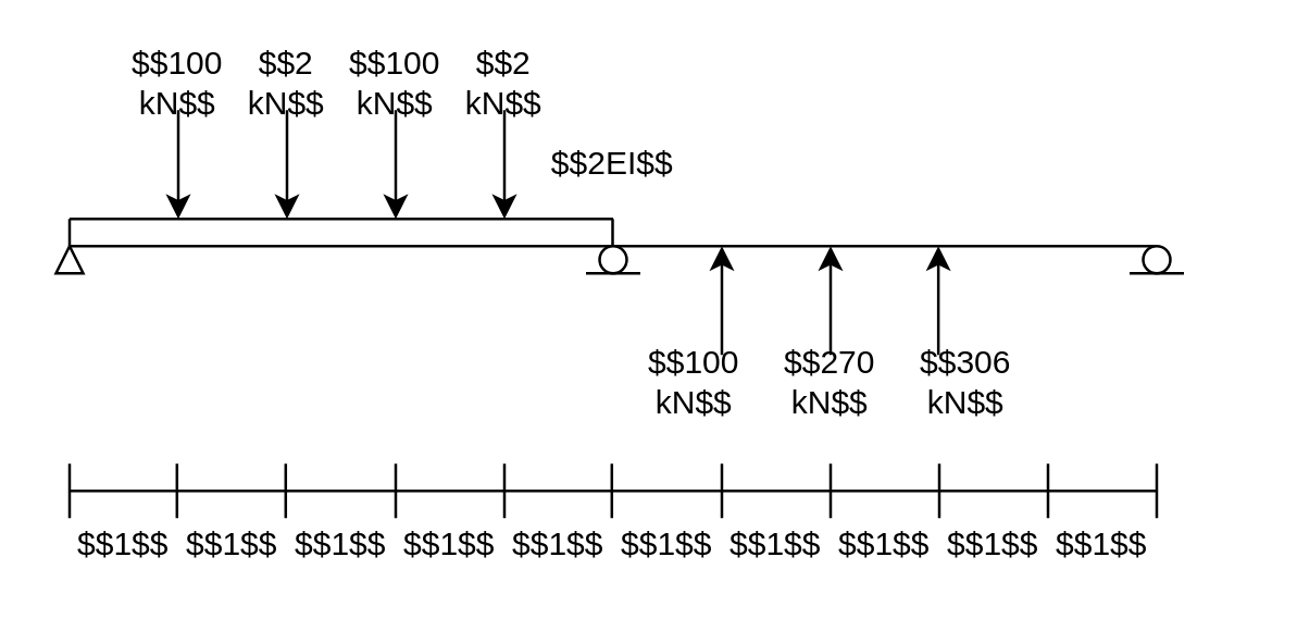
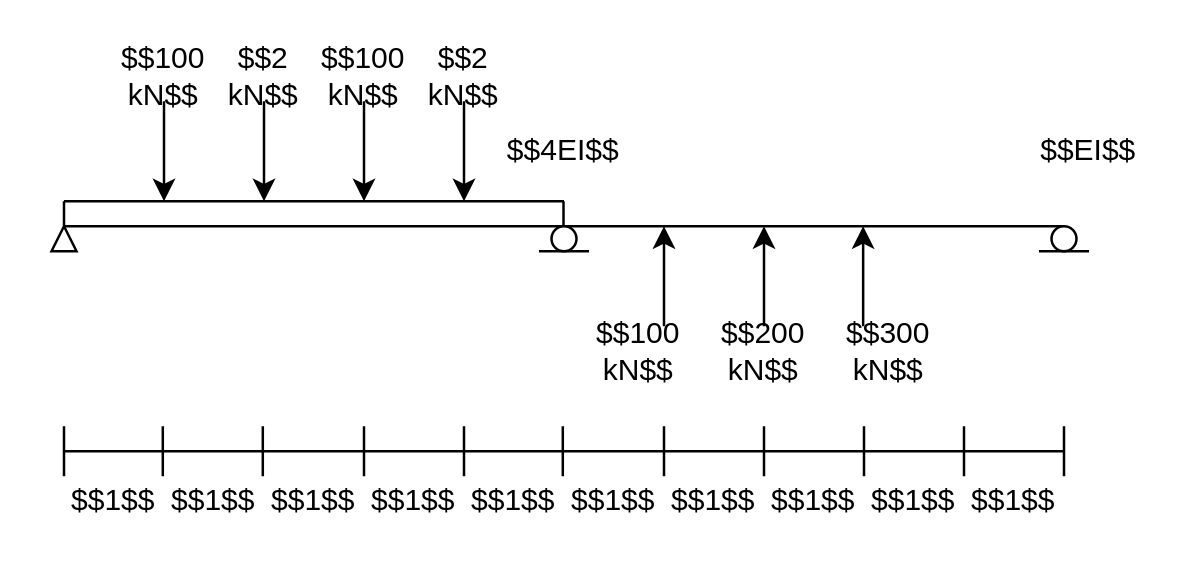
  <mxCell id="0" />
  <mxCell id="1" parent="0" />
  <mxCell id="2" value="" style="endArrow=none;html=1;" parent="1" edge="1"><mxGeometry width="50" height="50" relative="1" as="geometry"><mxPoint x="25" y="90" as="sourcePoint" /><mxPoint x="425" y="90" as="targetPoint" /></mxGeometry></mxCell>
+ <mxCell id="3" value="$$EI$$" style="text;html=1;strokeColor=none;fillColor=none;align=center;verticalAlign=middle;whiteSpace=wrap;rounded=0;" parent="1" vertex="1"><mxGeometry x="415" y="50" width="40" height="20" as="geometry" /></mxCell>
  <mxCell id="4" value="" style="group" parent="1" vertex="1" connectable="0"><mxGeometry x="25" y="170" width="400" height="40" as="geometry" /></mxCell>
  <mxCell id="5" value="" style="endArrow=none;html=1;" parent="4" edge="1"><mxGeometry width="50" height="50" relative="1" as="geometry"><mxPoint y="10" as="sourcePoint" /><mxPoint x="400" y="10" as="targetPoint" /></mxGeometry></mxCell>
  <mxCell id="6" value="" style="endArrow=none;html=1;" parent="4" edge="1"><mxGeometry width="50" height="50" relative="1" as="geometry"><mxPoint y="20" as="sourcePoint" /><mxPoint as="targetPoint" /></mxGeometry></mxCell>
  <mxCell id="7" value="" style="endArrow=none;html=1;" parent="4" edge="1"><mxGeometry width="50" height="50" relative="1" as="geometry"><mxPoint x="39.52" y="20" as="sourcePoint" /><mxPoint x="39.52" as="targetPoint" /></mxGeometry></mxCell>
  <mxCell id="8" value="" style="endArrow=none;html=1;" parent="4" edge="1"><mxGeometry width="50" height="50" relative="1" as="geometry"><mxPoint x="79.52" y="20" as="sourcePoint" /><mxPoint x="79.52" as="targetPoint" /></mxGeometry></mxCell>
  <mxCell id="9" value="" style="endArrow=none;html=1;" parent="4" edge="1"><mxGeometry width="50" height="50" relative="1" as="geometry"><mxPoint x="120" y="20" as="sourcePoint" /><mxPoint x="120" as="targetPoint" /></mxGeometry></mxCell>
  <mxCell id="10" value="" style="endArrow=none;html=1;" parent="4" edge="1"><mxGeometry width="50" height="50" relative="1" as="geometry"><mxPoint x="160" y="20" as="sourcePoint" /><mxPoint x="160" as="targetPoint" /></mxGeometry></mxCell>
  <mxCell id="11" value="" style="endArrow=none;html=1;" parent="4" edge="1"><mxGeometry width="50" height="50" relative="1" as="geometry"><mxPoint x="199.52" y="20" as="sourcePoint" /><mxPoint x="199.52" as="targetPoint" /></mxGeometry></mxCell>
  <mxCell id="12" value="" style="endArrow=none;html=1;" parent="4" edge="1"><mxGeometry width="50" height="50" relative="1" as="geometry"><mxPoint x="240" y="20" as="sourcePoint" /><mxPoint x="240" as="targetPoint" /></mxGeometry></mxCell>
  <mxCell id="13" value="" style="endArrow=none;html=1;" parent="4" edge="1"><mxGeometry width="50" height="50" relative="1" as="geometry"><mxPoint x="280" y="20" as="sourcePoint" /><mxPoint x="280" as="targetPoint" /></mxGeometry></mxCell>
  <mxCell id="14" value="" style="endArrow=none;html=1;" parent="4" edge="1"><mxGeometry width="50" height="50" relative="1" as="geometry"><mxPoint x="320" y="20" as="sourcePoint" /><mxPoint x="320" as="targetPoint" /></mxGeometry></mxCell>
  <mxCell id="15" value="" style="endArrow=none;html=1;" parent="4" edge="1"><mxGeometry width="50" height="50" relative="1" as="geometry"><mxPoint x="360" y="20" as="sourcePoint" /><mxPoint x="360" as="targetPoint" /></mxGeometry></mxCell>
  <mxCell id="16" value="" style="endArrow=none;html=1;" parent="4" edge="1"><mxGeometry width="50" height="50" relative="1" as="geometry"><mxPoint x="400" y="20" as="sourcePoint" /><mxPoint x="400" as="targetPoint" /></mxGeometry></mxCell>
  <mxCell id="17" value="$$1$$" style="text;html=1;strokeColor=none;fillColor=none;align=center;verticalAlign=middle;whiteSpace=wrap;rounded=0;" parent="4" vertex="1"><mxGeometry y="20" width="40" height="20" as="geometry" /></mxCell>
  <mxCell id="18" value="$$1$$" style="text;html=1;strokeColor=none;fillColor=none;align=center;verticalAlign=middle;whiteSpace=wrap;rounded=0;" parent="4" vertex="1"><mxGeometry x="40" y="20" width="40" height="20" as="geometry" /></mxCell>
  <mxCell id="19" value="$$1$$" style="text;html=1;strokeColor=none;fillColor=none;align=center;verticalAlign=middle;whiteSpace=wrap;rounded=0;" parent="4" vertex="1"><mxGeometry x="80" y="20" width="40" height="20" as="geometry" /></mxCell>
  <mxCell id="20" value="$$1$$" style="text;html=1;strokeColor=none;fillColor=none;align=center;verticalAlign=middle;whiteSpace=wrap;rounded=0;" parent="4" vertex="1"><mxGeometry x="120" y="20" width="40" height="20" as="geometry" /></mxCell>
  <mxCell id="21" value="$$1$$" style="text;html=1;strokeColor=none;fillColor=none;align=center;verticalAlign=middle;whiteSpace=wrap;rounded=0;" parent="4" vertex="1"><mxGeometry x="160" y="20" width="40" height="20" as="geometry" /></mxCell>
  <mxCell id="22" value="$$1$$" style="text;html=1;strokeColor=none;fillColor=none;align=center;verticalAlign=middle;whiteSpace=wrap;rounded=0;" parent="4" vertex="1"><mxGeometry x="200" y="20" width="40" height="20" as="geometry" /></mxCell>
  <mxCell id="23" value="$$1$$" style="text;html=1;strokeColor=none;fillColor=none;align=center;verticalAlign=middle;whiteSpace=wrap;rounded=0;" parent="4" vertex="1"><mxGeometry x="240" y="20" width="40" height="20" as="geometry" /></mxCell>
  <mxCell id="24" value="$$1$$" style="text;html=1;strokeColor=none;fillColor=none;align=center;verticalAlign=middle;whiteSpace=wrap;rounded=0;" parent="4" vertex="1"><mxGeometry x="280" y="20" width="40" height="20" as="geometry" /></mxCell>
  <mxCell id="25" value="$$1$$" style="text;html=1;strokeColor=none;fillColor=none;align=center;verticalAlign=middle;whiteSpace=wrap;rounded=0;" parent="4" vertex="1"><mxGeometry x="320" y="20" width="40" height="20" as="geometry" /></mxCell>
  <mxCell id="26" value="$$1$$" style="text;html=1;strokeColor=none;fillColor=none;align=center;verticalAlign=middle;whiteSpace=wrap;rounded=0;" parent="4" vertex="1"><mxGeometry x="360" y="20" width="40" height="20" as="geometry" /></mxCell>
  <mxCell id="27" value="&lt;div&gt;$$100 kN$$&lt;/div&gt;" style="text;html=1;strokeColor=none;fillColor=none;align=center;verticalAlign=middle;whiteSpace=wrap;rounded=0;" parent="1" vertex="1"><mxGeometry x="235" y="130" width="40" height="20" as="geometry" /></mxCell>
  <mxCell id="28" value="" style="endArrow=classic;html=1;startArrow=none;" parent="1" source="35" edge="1"><mxGeometry width="50" height="50" relative="1" as="geometry"><mxPoint x="65" y="40" as="sourcePoint" /><mxPoint x="65" y="80" as="targetPoint" /></mxGeometry></mxCell>
  <mxCell id="29" value="" style="endArrow=classic;html=1;" parent="1" edge="1"><mxGeometry width="50" height="50" relative="1" as="geometry"><mxPoint x="105" y="40" as="sourcePoint" /><mxPoint x="105" y="80" as="targetPoint" /></mxGeometry></mxCell>
  <mxCell id="30" value="" style="endArrow=classic;html=1;" parent="1" edge="1"><mxGeometry width="50" height="50" relative="1" as="geometry"><mxPoint x="145" y="40" as="sourcePoint" /><mxPoint x="145" y="80" as="targetPoint" /></mxGeometry></mxCell>
  <mxCell id="31" value="" style="endArrow=classic;html=1;" parent="1" edge="1"><mxGeometry width="50" height="50" relative="1" as="geometry"><mxPoint x="185" y="40" as="sourcePoint" /><mxPoint x="185" y="80" as="targetPoint" /></mxGeometry></mxCell>
  <mxCell id="32" value="" style="endArrow=none;html=1;" parent="1" edge="1"><mxGeometry width="50" height="50" relative="1" as="geometry"><mxPoint x="224.8" y="90" as="sourcePoint" /><mxPoint x="224.8" y="80" as="targetPoint" /></mxGeometry></mxCell>
  <mxCell id="33" value="" style="endArrow=none;html=1;" parent="1" edge="1"><mxGeometry width="50" height="50" relative="1" as="geometry"><mxPoint x="25" y="90" as="sourcePoint" /><mxPoint x="25" y="80" as="targetPoint" /></mxGeometry></mxCell>
  <mxCell id="34" value="" style="endArrow=none;html=1;" parent="1" edge="1"><mxGeometry width="50" height="50" relative="1" as="geometry"><mxPoint x="25" y="80" as="sourcePoint" /><mxPoint x="225" y="80" as="targetPoint" /></mxGeometry></mxCell>
  <mxCell id="35" value="&lt;div&gt;$$100 kN$$&lt;/div&gt;" style="text;html=1;strokeColor=none;fillColor=none;align=center;verticalAlign=middle;whiteSpace=wrap;rounded=0;" parent="1" vertex="1"><mxGeometry x="45" y="20" width="40" height="20" as="geometry" /></mxCell>
  <mxCell id="36" value="" style="endArrow=none;html=1;" parent="1" target="35" edge="1"><mxGeometry width="50" height="50" relative="1" as="geometry"><mxPoint x="65" y="40" as="sourcePoint" /><mxPoint x="65" y="80" as="targetPoint" /></mxGeometry></mxCell>
  <mxCell id="37" value="&lt;div&gt;$$2 kN$$&lt;/div&gt;" style="text;html=1;strokeColor=none;fillColor=none;align=center;verticalAlign=middle;whiteSpace=wrap;rounded=0;" parent="1" vertex="1"><mxGeometry x="85" y="20" width="40" height="20" as="geometry" /></mxCell>
  <mxCell id="38" value="&lt;div&gt;$$100 kN$$&lt;/div&gt;" style="text;html=1;strokeColor=none;fillColor=none;align=center;verticalAlign=middle;whiteSpace=wrap;rounded=0;" parent="1" vertex="1"><mxGeometry x="125" y="20" width="40" height="20" as="geometry" /></mxCell>
  <mxCell id="39" value="&lt;div&gt;$$2 kN$$&lt;/div&gt;" style="text;html=1;strokeColor=none;fillColor=none;align=center;verticalAlign=middle;whiteSpace=wrap;rounded=0;" parent="1" vertex="1"><mxGeometry x="165" y="20" width="40" height="20" as="geometry" /></mxCell>
  <mxCell id="40" value="" style="endArrow=classic;html=1;" parent="1" edge="1"><mxGeometry width="50" height="50" relative="1" as="geometry"><mxPoint x="265" y="130" as="sourcePoint" /><mxPoint x="265" y="90" as="targetPoint" /></mxGeometry></mxCell>
  <mxCell id="41" value="" style="endArrow=classic;html=1;" parent="1" edge="1"><mxGeometry width="50" height="50" relative="1" as="geometry"><mxPoint x="305" y="130" as="sourcePoint" /><mxPoint x="305" y="90" as="targetPoint" /></mxGeometry></mxCell>
  <mxCell id="42" value="" style="endArrow=classic;html=1;" parent="1" edge="1"><mxGeometry width="50" height="50" relative="1" as="geometry"><mxPoint x="344.66" y="130" as="sourcePoint" /><mxPoint x="344.66" y="90" as="targetPoint" /></mxGeometry></mxCell>
- <mxCell id="43" value="&lt;div&gt;$$270 kN$$&lt;/div&gt;" style="text;html=1;strokeColor=none;fillColor=none;align=center;verticalAlign=middle;whiteSpace=wrap;rounded=0;" parent="1" vertex="1"><mxGeometry x="285" y="130" width="40" height="20" as="geometry" /></mxCell>
- <mxCell id="44" value="&lt;div&gt;$$306 kN$$&lt;/div&gt;" style="text;html=1;strokeColor=none;fillColor=none;align=center;verticalAlign=middle;whiteSpace=wrap;rounded=0;" parent="1" vertex="1"><mxGeometry x="335" y="130" width="40" height="20" as="geometry" /></mxCell>
- <mxCell id="45" value="$$2EI$$" style="text;html=1;strokeColor=none;fillColor=none;align=center;verticalAlign=middle;whiteSpace=wrap;rounded=0;" parent="1" vertex="1"><mxGeometry x="205" y="50" width="40" height="20" as="geometry" /></mxCell>
+ <mxCell id="43" value="&lt;div&gt;$$200 kN$$&lt;/div&gt;" style="text;html=1;strokeColor=none;fillColor=none;align=center;verticalAlign=middle;whiteSpace=wrap;rounded=0;" parent="1" vertex="1"><mxGeometry x="285" y="130" width="40" height="20" as="geometry" /></mxCell>
+ <mxCell id="44" value="&lt;div&gt;$$300 kN$$&lt;/div&gt;" style="text;html=1;strokeColor=none;fillColor=none;align=center;verticalAlign=middle;whiteSpace=wrap;rounded=0;" parent="1" vertex="1"><mxGeometry x="335" y="130" width="40" height="20" as="geometry" /></mxCell>
+ <mxCell id="45" value="$$4EI$$" style="text;html=1;strokeColor=none;fillColor=none;align=center;verticalAlign=middle;whiteSpace=wrap;rounded=0;" parent="1" vertex="1"><mxGeometry x="205" y="50" width="40" height="20" as="geometry" /></mxCell>
  <mxCell id="46" value="" style="triangle;whiteSpace=wrap;html=1;rotation=-90;" parent="1" vertex="1"><mxGeometry x="20" y="90" width="10" height="10" as="geometry" /></mxCell>
  <mxCell id="47" value="" style="group" parent="1" vertex="1" connectable="0"><mxGeometry x="415" y="90" width="20" height="10" as="geometry" /></mxCell>
  <mxCell id="48" value="" style="ellipse;whiteSpace=wrap;html=1;aspect=fixed;" parent="47" vertex="1"><mxGeometry x="5" width="10" height="10" as="geometry" /></mxCell>
  <mxCell id="49" value="" style="endArrow=none;html=1;" parent="47" edge="1"><mxGeometry width="50" height="50" relative="1" as="geometry"><mxPoint y="10" as="sourcePoint" /><mxPoint x="20" y="10" as="targetPoint" /></mxGeometry></mxCell>
  <mxCell id="50" value="" style="ellipse;whiteSpace=wrap;html=1;aspect=fixed;" vertex="1" parent="1"><mxGeometry x="220" y="90" width="10" height="10" as="geometry" /></mxCell>
  <mxCell id="51" value="" style="endArrow=none;html=1;" edge="1" parent="1"><mxGeometry width="50" height="50" relative="1" as="geometry"><mxPoint x="215" y="100" as="sourcePoint" /><mxPoint x="235" y="100" as="targetPoint" /></mxGeometry></mxCell>
